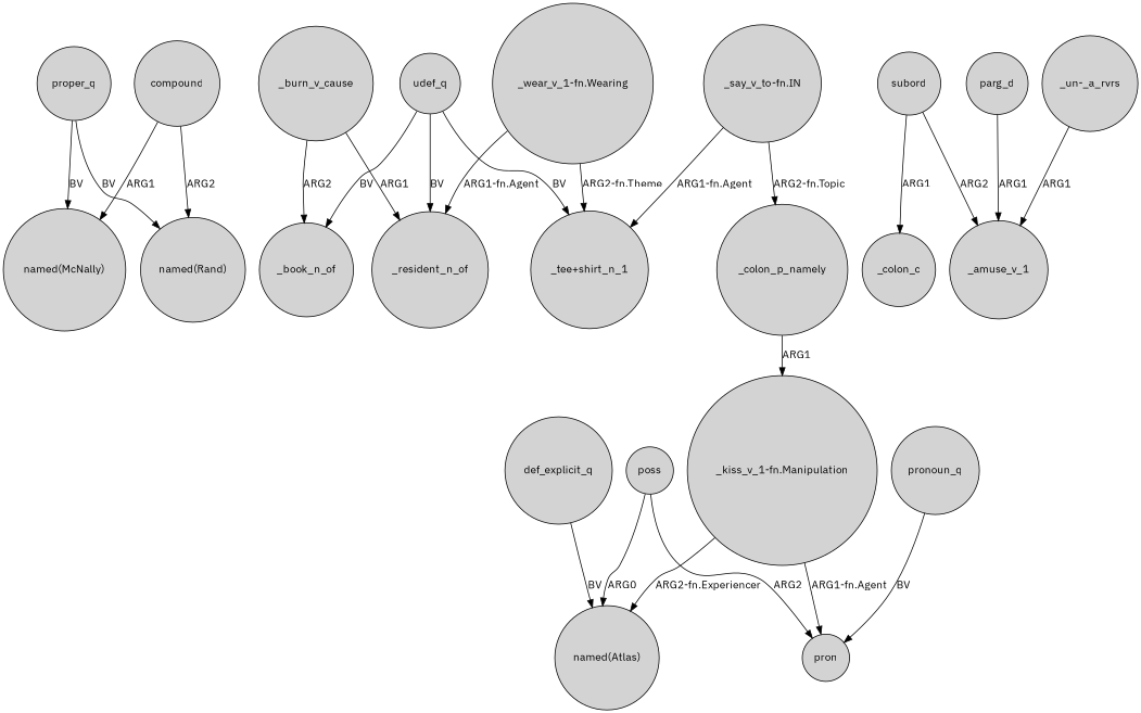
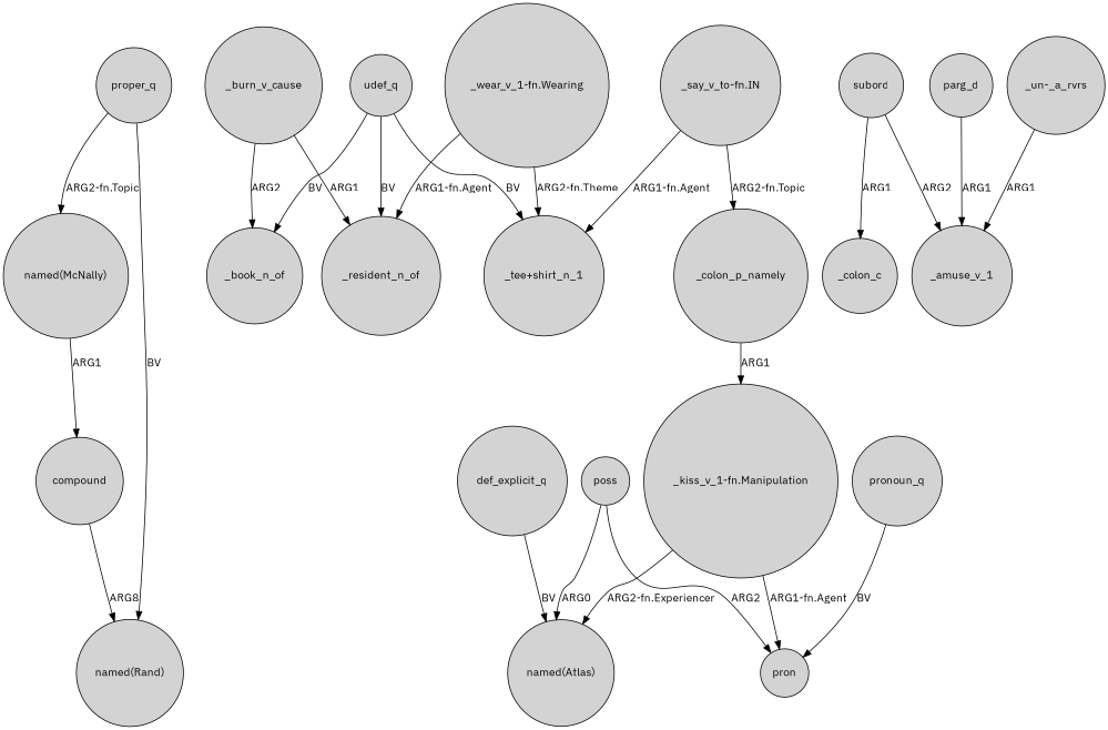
  digraph {
    fontname="IBM Plex Sans"
    node [fontname="IBM Plex Sans" shape=circle style=filled]
    edge [fontname="IBM Plex Sans"]
    proper_q
    "named(McNally)"
    "named(Rand)"
    _burn_v_cause
    _book_n_of
    _resident_n_of
    poss
    pron
    "named(Atlas)"
    def_explicit_q
    udef_q
    "_tee+shirt_n_1"
    compound
    "_say_v_to-fn.IN"
    _colon_p_namely
    "_kiss_v_1-fn.Manipulation"
    n17 [label=_colon_c]
    subord
    _amuse_v_1
    pronoun_q
    parg_d
    "_wear_v_1-fn.Wearing"
    "_un-_a_rvrs"
-   proper_q -> "named(McNally)" [label=BV]
+   proper_q -> "named(McNally)" [label="ARG2-fn.Topic"]
    proper_q -> "named(Rand)" [label=BV]
    _burn_v_cause -> _book_n_of [label=ARG2]
    _burn_v_cause -> _resident_n_of [label=ARG1]
    poss -> pron [label=ARG2]
    poss -> "named(Atlas)" [label=ARG0]
    def_explicit_q -> "named(Atlas)" [label=BV]
    udef_q -> _book_n_of [label=BV]
    udef_q -> _resident_n_of [label=BV]
    udef_q -> "_tee+shirt_n_1" [label=BV]
-   compound -> "named(McNally)" [label=ARG1]
-   compound -> "named(Rand)" [label=ARG2]
+   "named(McNally)" -> compound [label=ARG1]
+   compound -> "named(Rand)" [label=ARG8]
    "_say_v_to-fn.IN" -> "_tee+shirt_n_1" [label="ARG1-fn.Agent"]
    "_say_v_to-fn.IN" -> _colon_p_namely [label="ARG2-fn.Topic"]
    _colon_p_namely -> "_kiss_v_1-fn.Manipulation" [label=ARG1]
    "_kiss_v_1-fn.Manipulation" -> pron [label="ARG1-fn.Agent"]
    "_kiss_v_1-fn.Manipulation" -> "named(Atlas)" [label="ARG2-fn.Experiencer"]
    subord -> n17 [label=ARG1]
    subord -> _amuse_v_1 [label=ARG2]
    pronoun_q -> pron [label=BV]
    parg_d -> _amuse_v_1 [label=ARG1]
    "_wear_v_1-fn.Wearing" -> _resident_n_of [label="ARG1-fn.Agent"]
    "_wear_v_1-fn.Wearing" -> "_tee+shirt_n_1" [label="ARG2-fn.Theme"]
    "_un-_a_rvrs" -> _amuse_v_1 [label=ARG1]
  }
